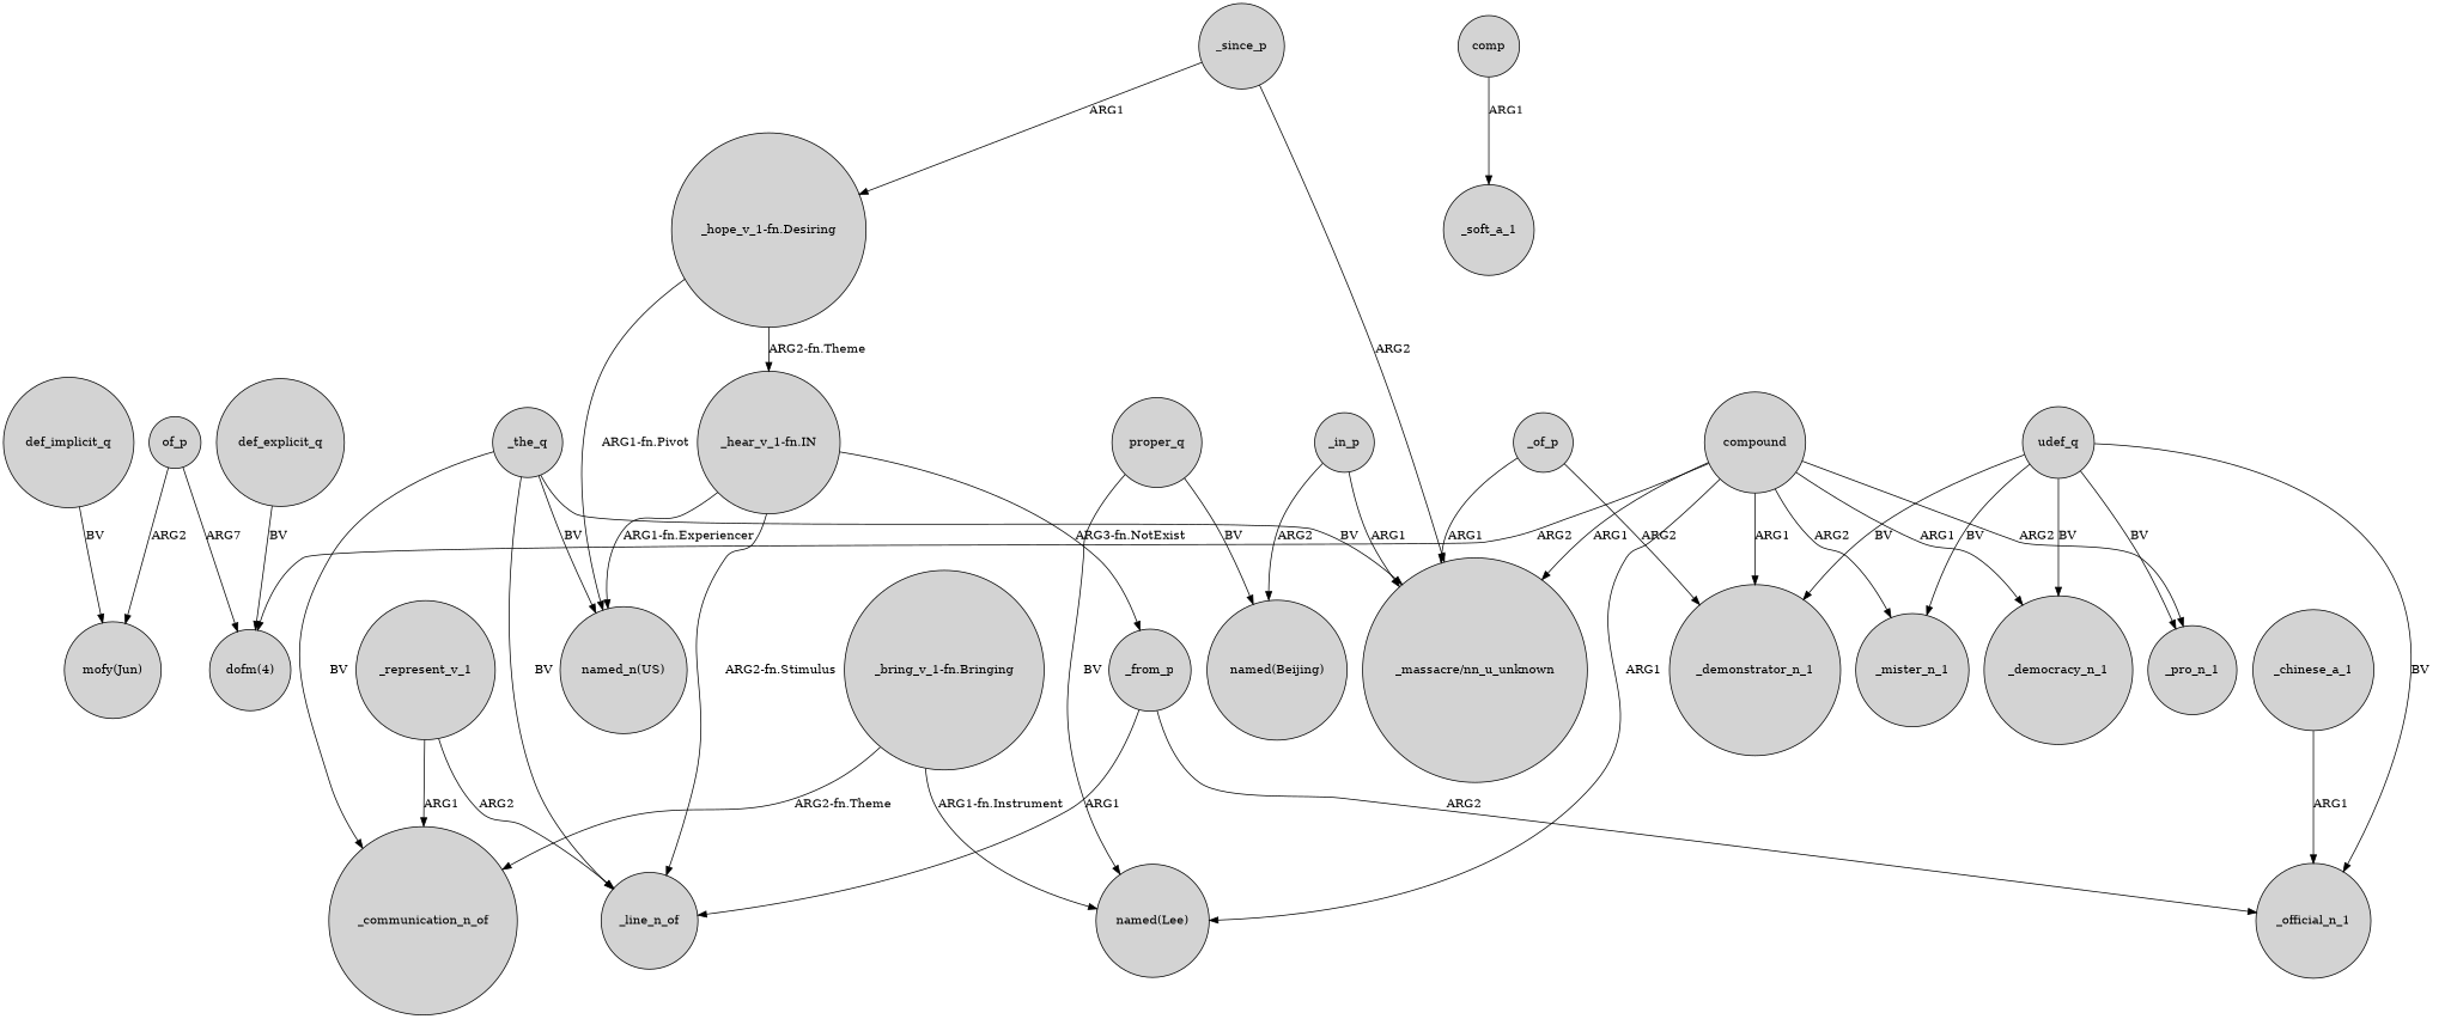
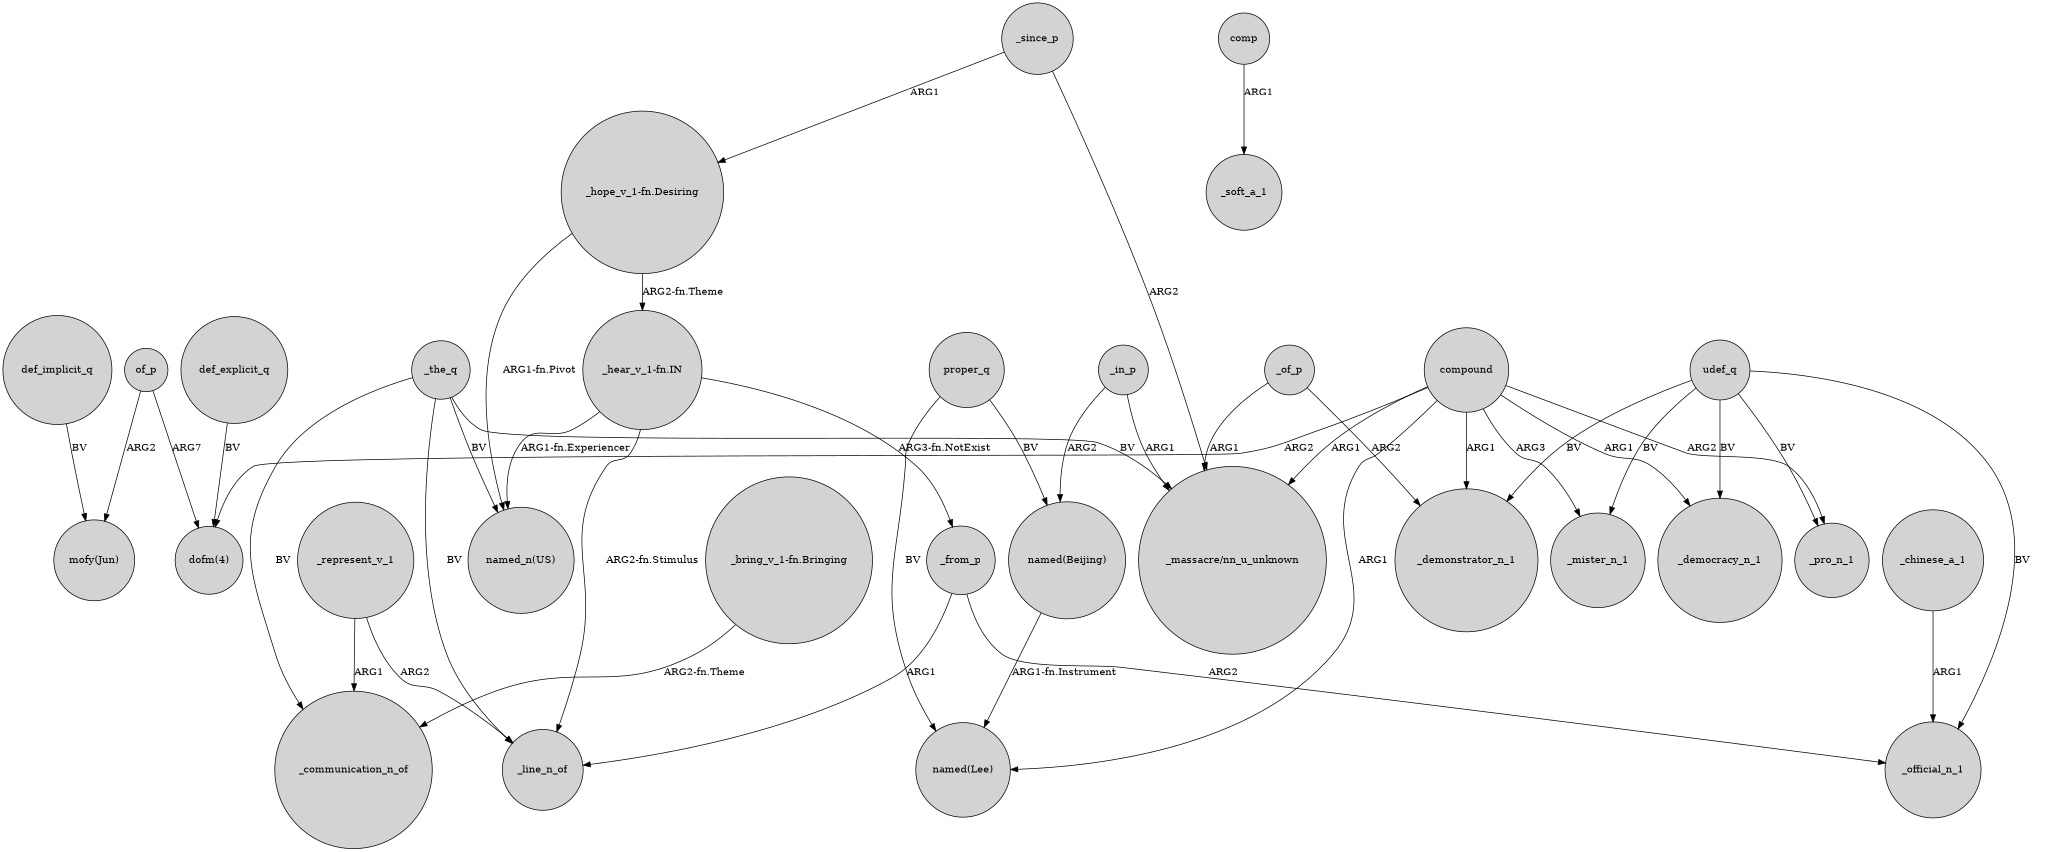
  digraph {
    node [shape=circle style=filled]
    of_p
    "dofm(4)"
    "mofy(Jun)"
    _represent_v_1
    _communication_n_of
    _line_n_of
    _chinese_a_1
    _official_n_1
    _the_q
    "_massacre/nn_u_unknown"
    "named_n(US)"
    comp
    _soft_a_1
    proper_q
    "named(Lee)"
    "named(Beijing)"
    compound
    _mister_n_1
    _pro_n_1
    _demonstrator_n_1
    _democracy_n_1
    def_explicit_q
    _in_p
    udef_q
    _of_p
    "_hear_v_1-fn.IN"
    _from_p
    _since_p
    "_hope_v_1-fn.Desiring"
    def_implicit_q
    "_bring_v_1-fn.Bringing"
    of_p -> "dofm(4)" [label=ARG7]
    of_p -> "mofy(Jun)" [label=ARG2]
    _represent_v_1 -> _communication_n_of [label=ARG1]
    _represent_v_1 -> _line_n_of [label=ARG2]
    _chinese_a_1 -> _official_n_1 [label=ARG1]
    _the_q -> _communication_n_of [label=BV]
    _the_q -> _line_n_of [label=BV]
    _the_q -> "_massacre/nn_u_unknown" [label=BV]
    _the_q -> "named_n(US)" [label=BV]
    comp -> _soft_a_1 [label=ARG1]
    proper_q -> "named(Lee)" [label=BV]
    proper_q -> "named(Beijing)" [label=BV]
    compound -> "dofm(4)" [label=ARG2]
    compound -> "_massacre/nn_u_unknown" [label=ARG1]
    compound -> "named(Lee)" [label=ARG1]
-   compound -> _mister_n_1 [label=ARG2]
+   compound -> _mister_n_1 [label=ARG3]
    compound -> _pro_n_1 [label=ARG2]
    compound -> _demonstrator_n_1 [label=ARG1]
    compound -> _democracy_n_1 [label=ARG1]
    def_explicit_q -> "dofm(4)" [label=BV]
    _in_p -> "_massacre/nn_u_unknown" [label=ARG1]
    _in_p -> "named(Beijing)" [label=ARG2]
    udef_q -> _official_n_1 [label=BV]
    udef_q -> _mister_n_1 [label=BV]
    udef_q -> _pro_n_1 [label=BV]
    udef_q -> _demonstrator_n_1 [label=BV]
    udef_q -> _democracy_n_1 [label=BV]
    _of_p -> "_massacre/nn_u_unknown" [label=ARG1]
    _of_p -> _demonstrator_n_1 [label=ARG2]
    "_hear_v_1-fn.IN" -> _line_n_of [label="ARG2-fn.Stimulus"]
    "_hear_v_1-fn.IN" -> "named_n(US)" [label="ARG1-fn.Experiencer"]
    "_hear_v_1-fn.IN" -> _from_p [label="ARG3-fn.NotExist"]
    _from_p -> _line_n_of [label=ARG1]
    _from_p -> _official_n_1 [label=ARG2]
    _since_p -> "_massacre/nn_u_unknown" [label=ARG2]
    _since_p -> "_hope_v_1-fn.Desiring" [label=ARG1]
    "_hope_v_1-fn.Desiring" -> "named_n(US)" [label="ARG1-fn.Pivot"]
    "_hope_v_1-fn.Desiring" -> "_hear_v_1-fn.IN" [label="ARG2-fn.Theme"]
    def_implicit_q -> "mofy(Jun)" [label=BV]
    "_bring_v_1-fn.Bringing" -> _communication_n_of [label="ARG2-fn.Theme"]
-   "_bring_v_1-fn.Bringing" -> "named(Lee)" [label="ARG1-fn.Instrument"]
+   "named(Beijing)" -> "named(Lee)" [label="ARG1-fn.Instrument"]
  }
